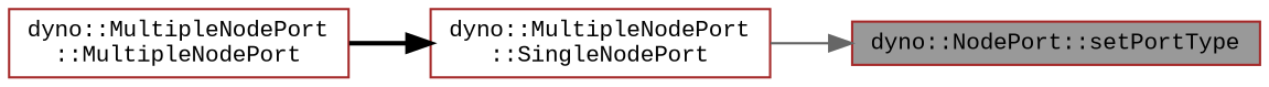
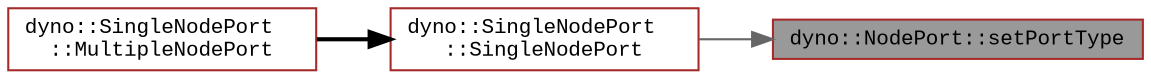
  digraph {
    fontname="Liberation Mono"
    rankdir=RL
    node [color=brown fillcolor=white fontname="Liberation Mono" fontsize=10 shape=box style=filled]
    edge [dir=back fontname="Liberation Mono" fontsize=10 labelfontname=Helvetica labelfontsize=10]
    n1 [fillcolor=grey60 fontcolor=black height=0.2 label="dyno::NodePort::setPortType" width=0.4]
-   n2 [height=0.2 label="dyno::MultipleNodePort\l::SingleNodePort" width=0.4]
-   n3 [height=0.2 label="dyno::MultipleNodePort\l::MultipleNodePort" width=0.4]
+   n2 [height=0.2 label="dyno::SingleNodePort\l::SingleNodePort" width=0.4]
+   n3 [height=0.2 label="dyno::SingleNodePort\l::MultipleNodePort" width=0.4]
    n1 -> n2 [color=gray40 style=solid]
    n2 -> n3 [color=black style=bold]
  }
